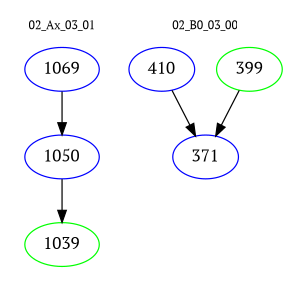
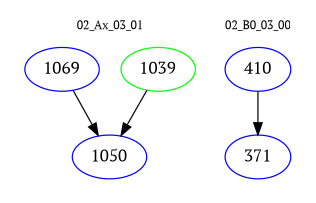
  digraph {
    fontname="PT Serif"
    node [color=blue fontname="PT Serif"]
    edge [color=black fontname="PT Serif"]
    n1 [color=green label=1039]
    n2 [label=1050]
    n3 [label=1069]
-   n4 [color=green label=399]
    n5 [label=371]
    n6 [label=410]
    subgraph cluster_1 {
      color=white
      fontsize=10
      label="02_Ax_03_01"
      n1
      n2
      n3
    }
    subgraph cluster_2 {
      color=white
      fontsize=10
      label="02_B0_03_00"
-     n4
      n5
      n6
    }
-   n2 -> n1
+   n1 -> n2
    n3 -> n2
-   n4 -> n5
    n6 -> n5
  }
